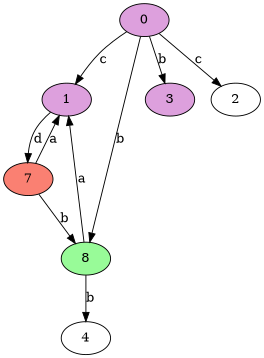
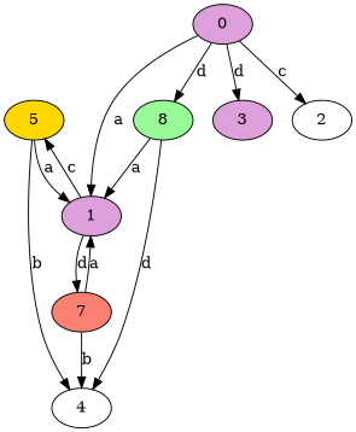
  strict digraph {
    node [fillcolor=plum style=filled]
+   5 [fillcolor=gold]
    1
    7 [fillcolor=salmon]
    4 [fillcolor=white]
    n5 [fillcolor=palegreen label=8]
    0
    3
    2 [fillcolor=white]
+   5 -> 1 [label=a]
+   5 -> 4 [label=b]
+   1 -> 5 [label=c]
    1 -> 7 [label=d]
    7 -> 1 [label=a]
-   7 -> n5 [label=b]
+   7 -> 4 [label=b]
    n5 -> 1 [label=a]
-   n5 -> 4 [label=b]
-   0 -> 1 [label=c]
-   0 -> n5 [label=b]
-   0 -> 3 [label=b]
+   n5 -> 4 [label=d]
+   0 -> 1 [label=a]
+   0 -> n5 [label=d]
+   0 -> 3 [label=d]
    0 -> 2 [label=c]
  }
